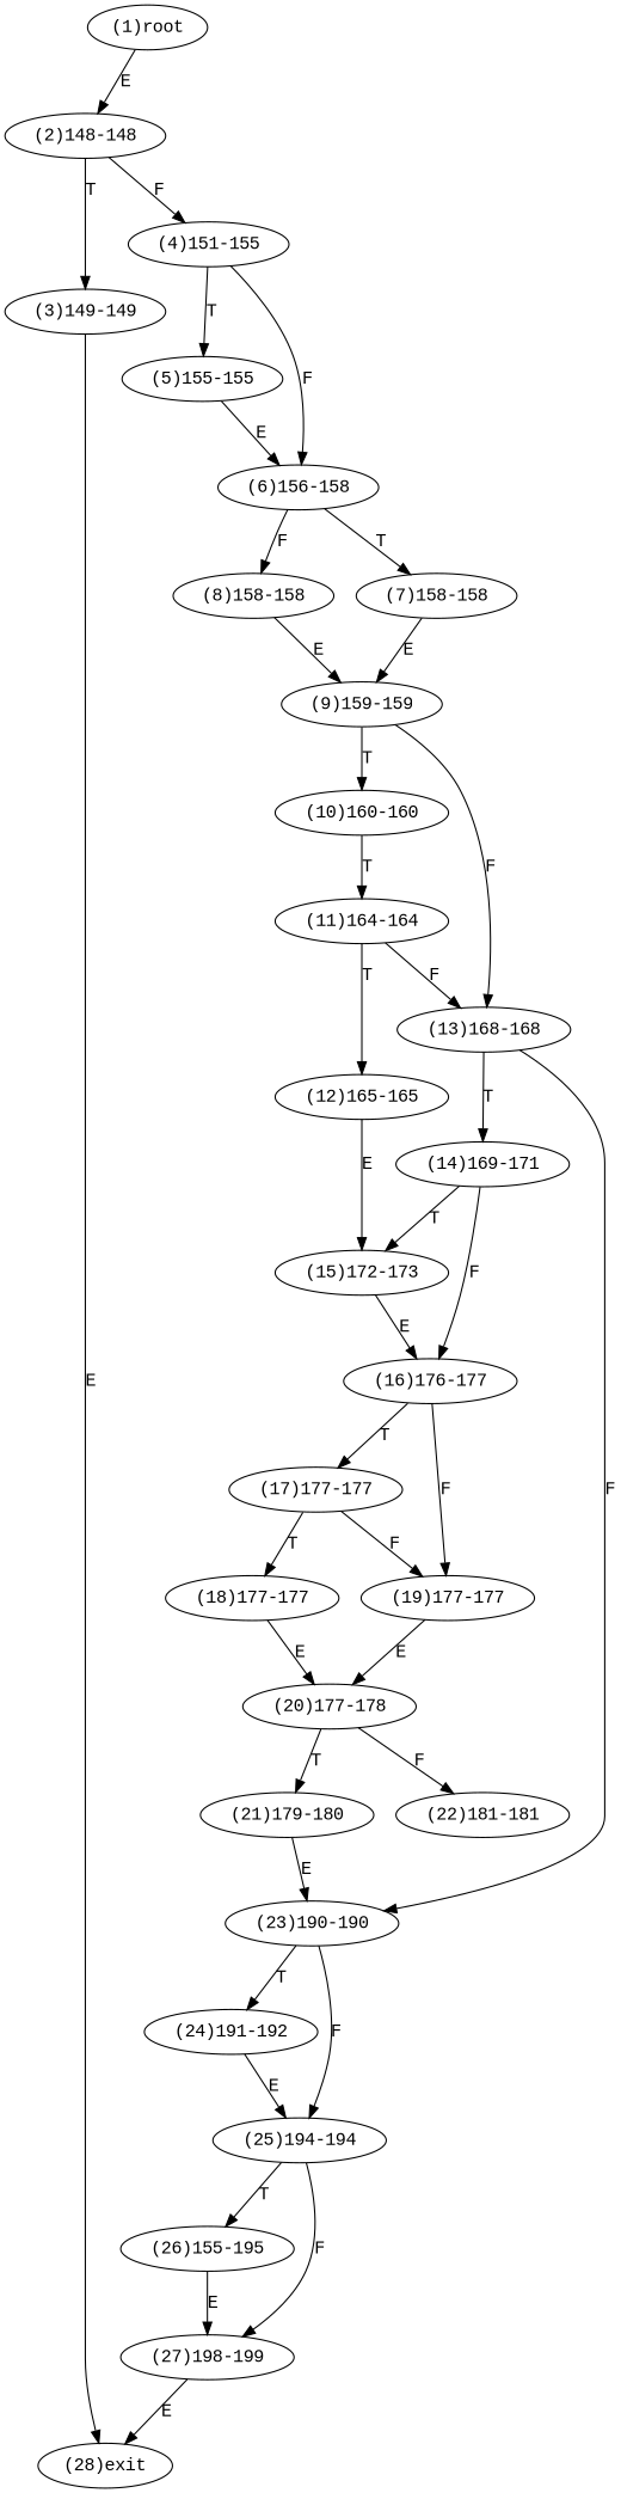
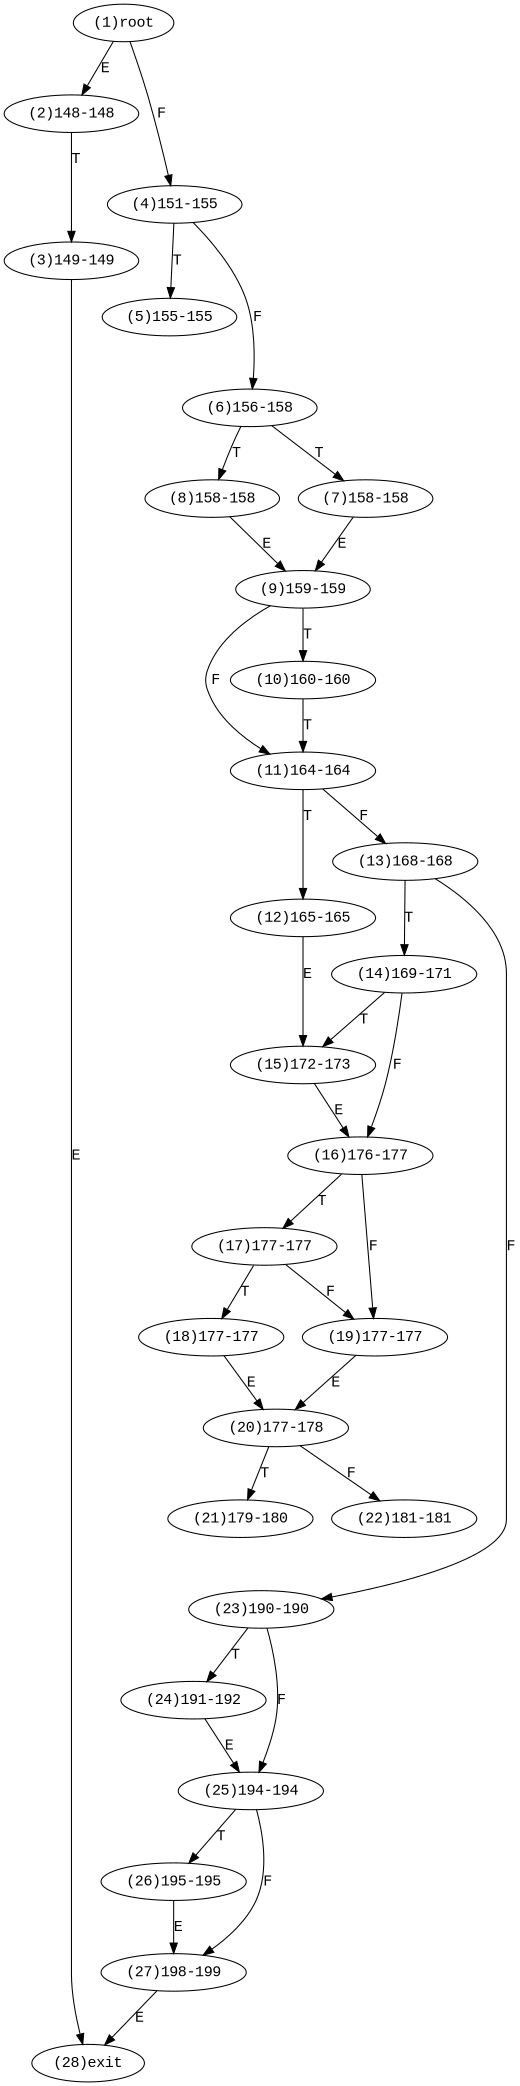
  digraph {
    fontname="Liberation Mono"
    node [fontname="Liberation Mono"]
    edge [fontname="Liberation Mono"]
    n1 [label="(1)root"]
    n2 [label="(2)148-148"]
    n3 [label="(3)149-149"]
    n4 [label="(4)151-155"]
    n5 [label="(28)exit"]
    n6 [label="(5)155-155"]
    n7 [label="(6)156-158"]
    n8 [label="(7)158-158"]
    n9 [label="(8)158-158"]
    n10 [label="(9)159-159"]
    n11 [label="(10)160-160"]
    n12 [label="(11)164-164"]
    n13 [label="(12)165-165"]
    n14 [label="(13)168-168"]
    n15 [label="(15)172-173"]
    n16 [label="(14)169-171"]
    n17 [label="(23)190-190"]
    n18 [label="(16)176-177"]
    n19 [label="(25)194-194"]
    n20 [label="(24)191-192"]
    n21 [label="(17)177-177"]
    n22 [label="(19)177-177"]
    n23 [label="(18)177-177"]
    n24 [label="(20)177-178"]
    n25 [label="(21)179-180"]
    n26 [label="(22)181-181"]
    n27 [label="(27)198-199"]
-   n28 [label="(26)155-195"]
+   n28 [label="(26)195-195"]
    n1 -> n2 [label=E]
    n2 -> n3 [label=T]
-   n2 -> n4 [label=F]
+   n1 -> n4 [label=F]
    n3 -> n5 [label=E]
    n4 -> n6 [label=T]
    n4 -> n7 [label=F]
-   n6 -> n7 [label=E]
    n7 -> n8 [label=T]
-   n7 -> n9 [label=F]
+   n7 -> n9 [label=T]
    n8 -> n10 [label=E]
    n9 -> n10 [label=E]
    n10 -> n11 [label=T]
-   n10 -> n14 [label=F]
+   n10 -> n12 [label=F]
    n11 -> n12 [label=T]
    n12 -> n13 [label=T]
    n12 -> n14 [label=F]
    n13 -> n15 [label=E]
    n14 -> n16 [label=T]
    n14 -> n17 [label=F]
    n15 -> n18 [label=E]
    n16 -> n15 [label=T]
    n16 -> n18 [label=F]
    n17 -> n19 [label=F]
    n17 -> n20 [label=T]
    n18 -> n21 [label=T]
    n18 -> n22 [label=F]
    n19 -> n27 [label=F]
    n19 -> n28 [label=T]
    n20 -> n19 [label=E]
    n21 -> n22 [label=F]
    n21 -> n23 [label=T]
    n22 -> n24 [label=E]
    n23 -> n24 [label=E]
    n24 -> n25 [label=T]
    n24 -> n26 [label=F]
-   n25 -> n17 [label=E]
    n27 -> n5 [label=E]
    n28 -> n27 [label=E]
  }
